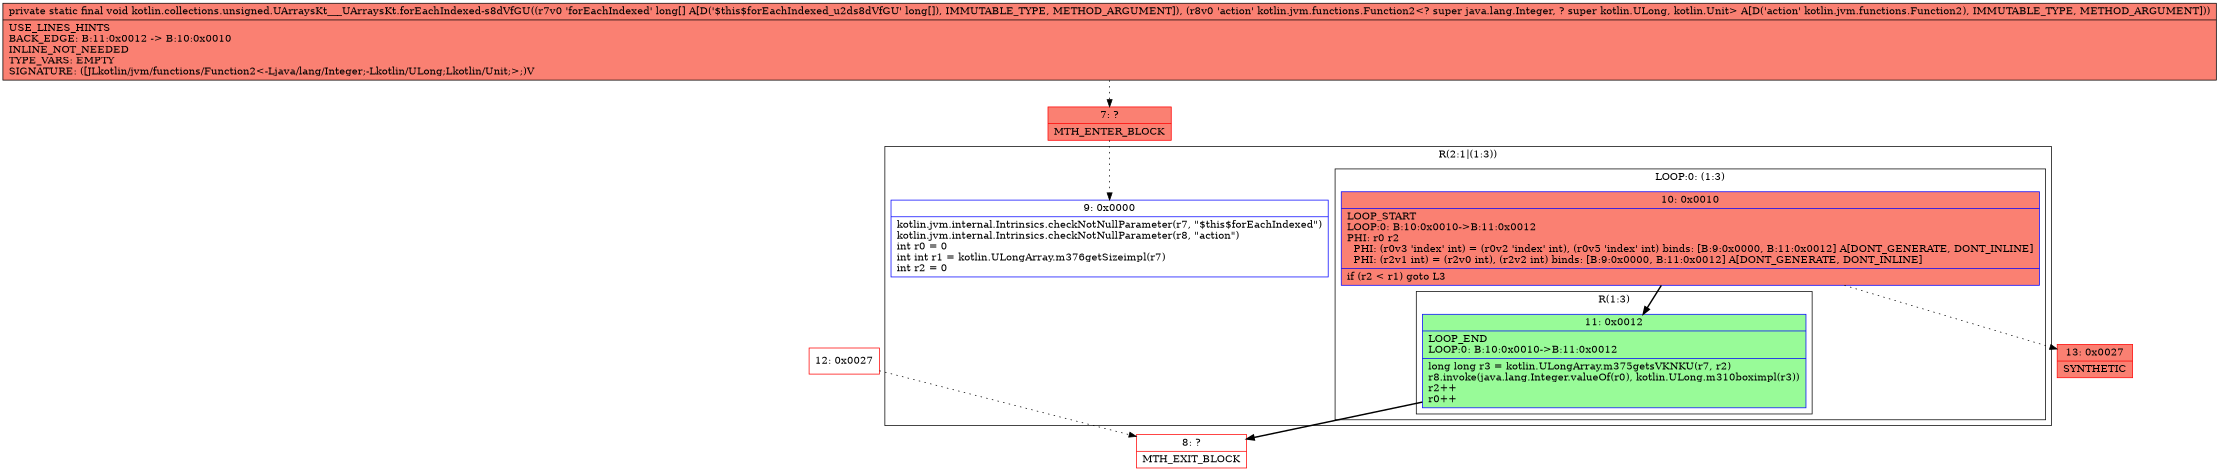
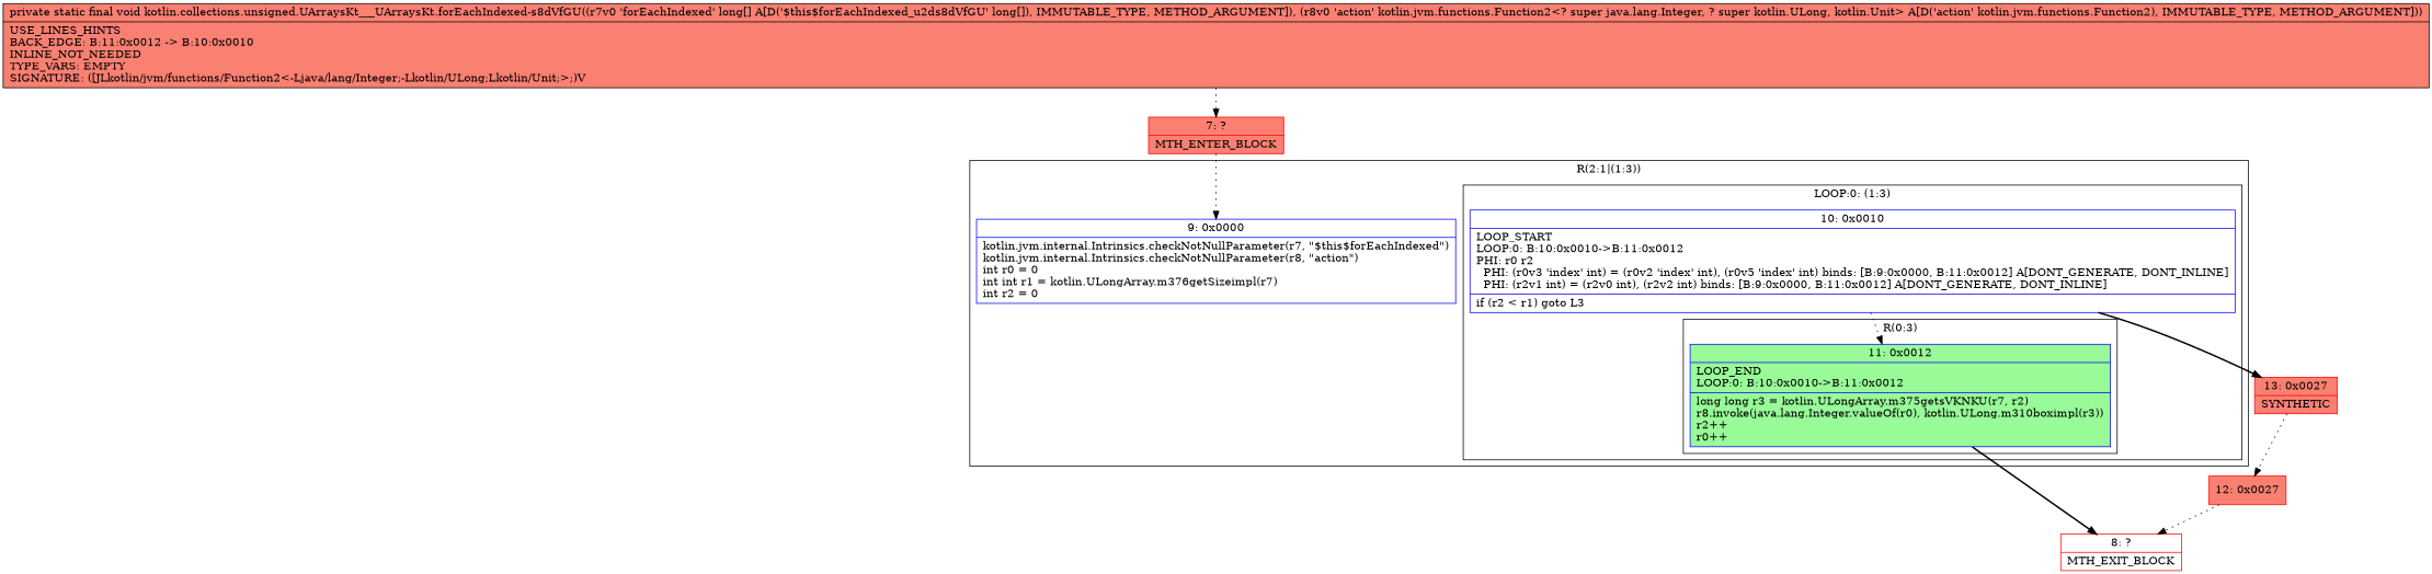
  digraph {
    node [color=red fillcolor=salmon shape=record style=filled]
    edge [style=dotted]
    n1 [color=blue fillcolor=palegreen label="{11\:\ 0x0012|LOOP_END\lLOOP:0: B:10:0x0010\-\>B:11:0x0012\l|long long r3 = kotlin.ULongArray.m375getsVKNKU(r7, r2)\lr8.invoke(java.lang.Integer.valueOf(r0), kotlin.ULong.m310boximpl(r3))\lr2++\lr0++\l}"]
-   n2 [color=blue label="{10\:\ 0x0010|LOOP_START\lLOOP:0: B:10:0x0010\-\>B:11:0x0012\lPHI: r0 r2 \l  PHI: (r0v3 'index' int) = (r0v2 'index' int), (r0v5 'index' int) binds: [B:9:0x0000, B:11:0x0012] A[DONT_GENERATE, DONT_INLINE]\l  PHI: (r2v1 int) = (r2v0 int), (r2v2 int) binds: [B:9:0x0000, B:11:0x0012] A[DONT_GENERATE, DONT_INLINE]\l|if (r2 \< r1) goto L3\l}"]
+   n2 [color=blue fillcolor=white label="{10\:\ 0x0010|LOOP_START\lLOOP:0: B:10:0x0010\-\>B:11:0x0012\lPHI: r0 r2 \l  PHI: (r0v3 'index' int) = (r0v2 'index' int), (r0v5 'index' int) binds: [B:9:0x0000, B:11:0x0012] A[DONT_GENERATE, DONT_INLINE]\l  PHI: (r2v1 int) = (r2v0 int), (r2v2 int) binds: [B:9:0x0000, B:11:0x0012] A[DONT_GENERATE, DONT_INLINE]\l|if (r2 \< r1) goto L3\l}"]
    n3 [color=blue fillcolor=white label="{9\:\ 0x0000|kotlin.jvm.internal.Intrinsics.checkNotNullParameter(r7, \"$this$forEachIndexed\")\lkotlin.jvm.internal.Intrinsics.checkNotNullParameter(r8, \"action\")\lint r0 = 0\lint int r1 = kotlin.ULongArray.m376getSizeimpl(r7)\lint r2 = 0\l}"]
    n4 [fillcolor=white label="{8\:\ ?|MTH_EXIT_BLOCK\l}"]
    n5 [label="{13\:\ 0x0027|SYNTHETIC\l}"]
-   n6 [fillcolor=white label="{12\:\ 0x0027}"]
+   n6 [label="{12\:\ 0x0027}"]
    n7 [label="{7\:\ ?|MTH_ENTER_BLOCK\l}"]
    n8 [label="{private static final void kotlin.collections.unsigned.UArraysKt___UArraysKt.forEachIndexed\-s8dVfGU((r7v0 'forEachIndexed' long[] A[D('$this$forEachIndexed_u2ds8dVfGU' long[]), IMMUTABLE_TYPE, METHOD_ARGUMENT]), (r8v0 'action' kotlin.jvm.functions.Function2\<? super java.lang.Integer, ? super kotlin.ULong, kotlin.Unit\> A[D('action' kotlin.jvm.functions.Function2), IMMUTABLE_TYPE, METHOD_ARGUMENT]))  | USE_LINES_HINTS\lBACK_EDGE: B:11:0x0012 \-\> B:10:0x0010\lINLINE_NOT_NEEDED\lTYPE_VARS: EMPTY\lSIGNATURE: ([JLkotlin\/jvm\/functions\/Function2\<\-Ljava\/lang\/Integer;\-Lkotlin\/ULong;Lkotlin\/Unit;\>;)V\l}" color=""]
    subgraph cluster_1 {
      label="R(2:1|(1:3))"
      n3
      subgraph cluster_2 {
        label="LOOP:0: (1:3)"
        n2
        subgraph cluster_3 {
-         label="R(1:3)"
+         label="R(0:3)"
          n1
        }
      }
    }
    n1 -> n4 [style=bold]
-   n2 -> n1 [style=bold]
-   n2 -> n5
+   n2 -> n1
+   n2 -> n5 [style=bold]
+   n5 -> n6
    n6 -> n4
    n7 -> n3
    n8 -> n7
  }
